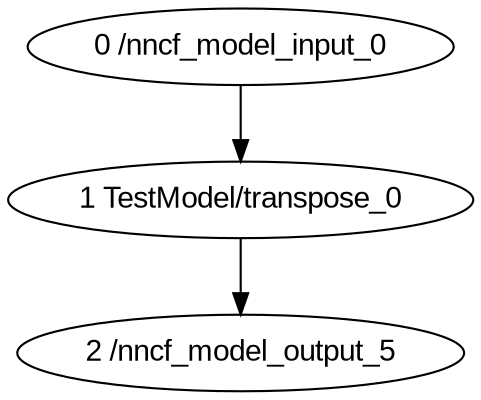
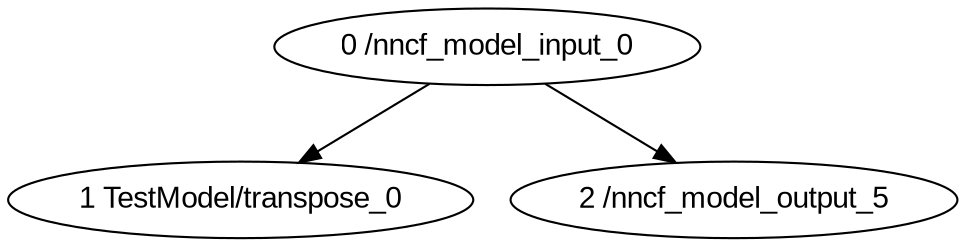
  strict digraph {
    fontname="Liberation Sans"
    node [fontname="Liberation Sans"]
    edge [fontname="Liberation Sans"]
    "0 /nncf_model_input_0" [type=nncf_model_input]
    "1 TestModel/transpose_0" [type=transpose]
    n3 [label="2 /nncf_model_output_5" type=nncf_model_output]
    "0 /nncf_model_input_0" -> "1 TestModel/transpose_0"
-   "1 TestModel/transpose_0" -> n3
+   "0 /nncf_model_input_0" -> n3
  }
